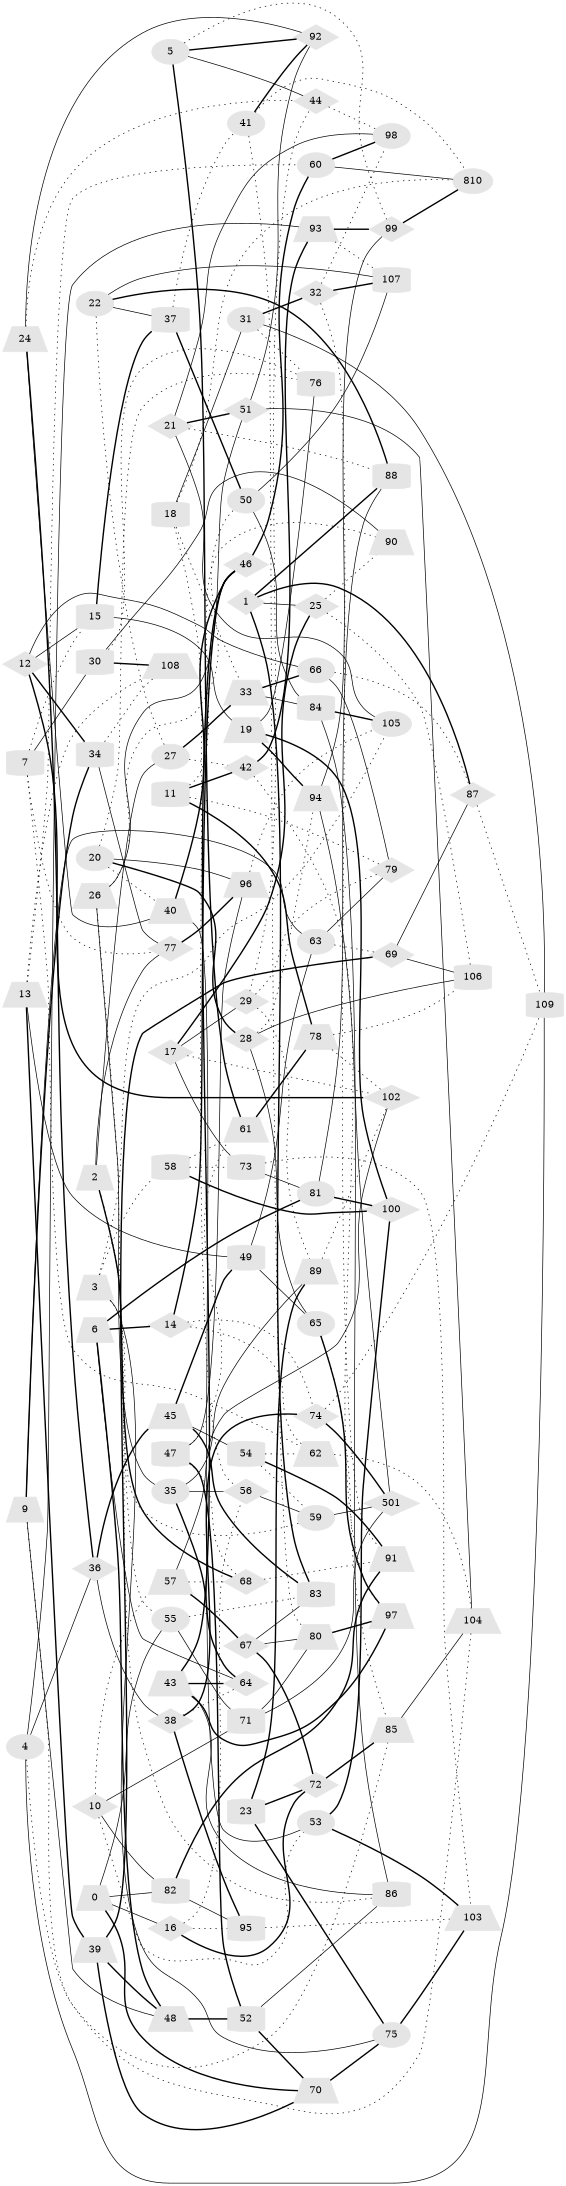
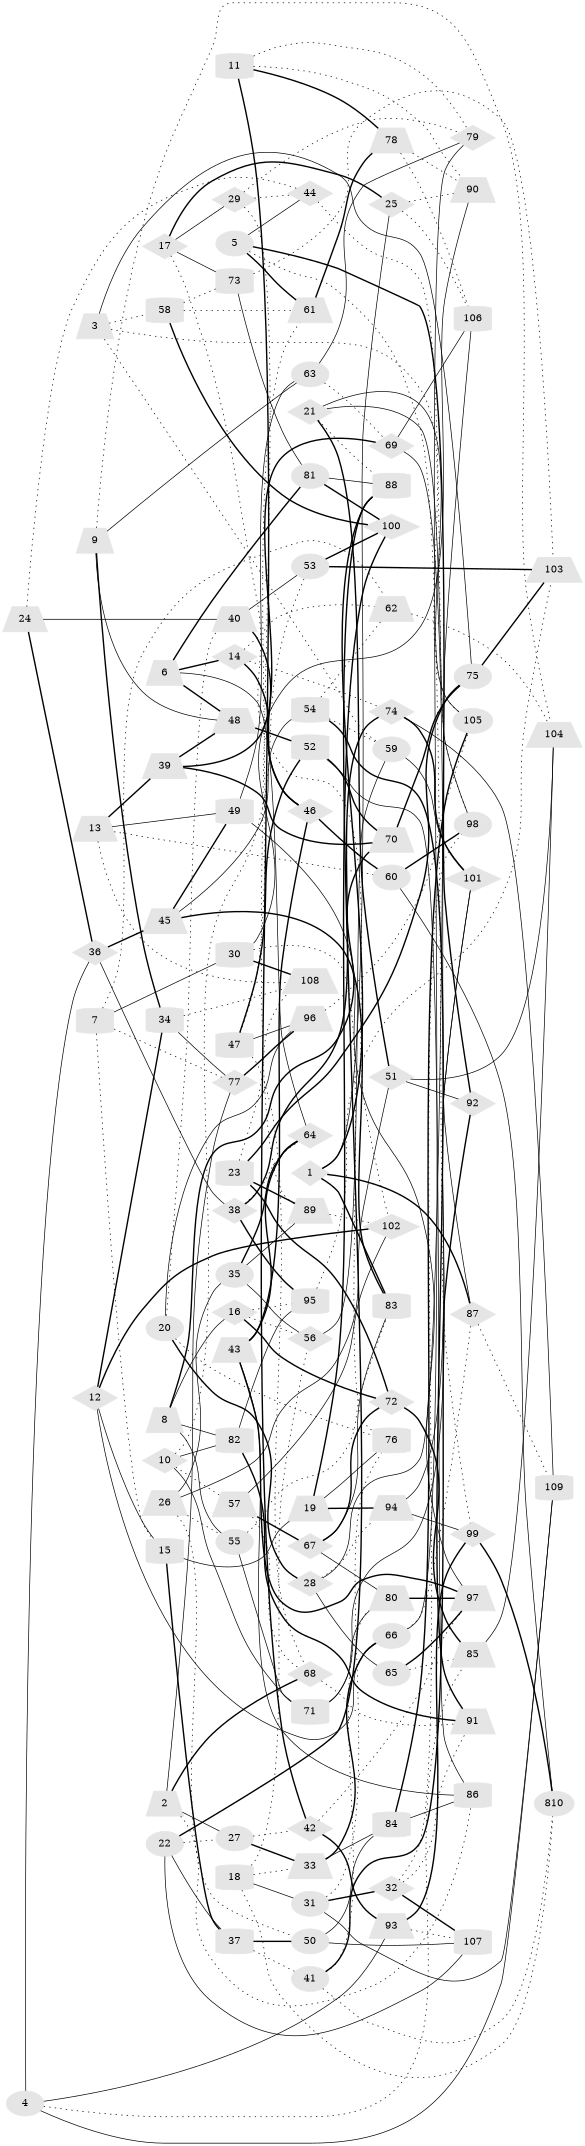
  graph {
    rankdir=LR
    node [color=gray90 shape=diamond style=filled]
    edge [style=solid]
    1
    25
    83 [shape=cylinder]
    87
    88 [shape=cylinder]
    90 [shape=trapezium]
    106 [shape=cylinder]
    109 [shape=cylinder]
    2 [shape=trapezium]
    27 [shape=ellipse]
    68
    77
    86 [shape=cylinder]
    42
    33 [shape=trapezium]
    91 [shape=trapezium]
    96 [shape=trapezium]
    3 [shape=trapezium]
    58 [shape=cylinder]
    59 [shape=ellipse]
    75 [shape=ellipse]
    105 [shape=ellipse]
    61 [shape=trapezium]
    73 [shape=cylinder]
    100
-   101 [label=501]
+   101
    103 [shape=trapezium]
    4 [shape=ellipse]
    36
    85 [shape=trapezium]
    93 [shape=trapezium]
    38
    45 [shape=trapezium]
    104 [shape=trapezium]
    99
    107 [shape=cylinder]
    5 [shape=ellipse]
    44
    92
    98 [shape=ellipse]
    78 [shape=trapezium]
    n42 [label=810 shape=ellipse]
    6 [shape=trapezium]
    14
    48 [shape=trapezium]
    64
    81 [shape=ellipse]
    62 [shape=trapezium]
    46
    74
    52 [shape=cylinder]
    7 [shape=cylinder]
    15 [shape=cylinder]
    30 [shape=cylinder]
    19 [shape=trapezium]
    37 [shape=cylinder]
    108 [shape=trapezium]
    76 [shape=cylinder]
-   8 [shape=trapezium label=0]
+   8 [shape=trapezium]
    16
    55 [shape=ellipse]
    70 [shape=trapezium]
    82 [shape=cylinder]
    56
    72
    95 [shape=cylinder]
    71 [shape=cylinder]
    9 [shape=trapezium]
    34 [shape=cylinder]
    63 [shape=ellipse]
    79
    69
    10
    53 [shape=ellipse]
    57 [shape=trapezium]
    102
    67
    80 [shape=trapezium]
    11 [shape=cylinder]
    97 [shape=trapezium]
    12
    66 [shape=ellipse]
    13 [shape=trapezium]
    39 [shape=trapezium]
    49 [shape=cylinder]
    60 [shape=ellipse]
    65 [shape=ellipse]
    94 [shape=trapezium]
    50 [shape=ellipse]
    41 [shape=ellipse]
    17
    29
    89 [shape=trapezium]
    18 [shape=cylinder]
    31 [shape=ellipse]
    32
    84 [shape=cylinder]
    20 [shape=ellipse]
    28
    40 [shape=trapezium]
    21
    51
    22 [shape=ellipse]
    23 [shape=cylinder]
    24 [shape=trapezium]
    26 [shape=trapezium]
    35 [shape=ellipse]
    54 [shape=cylinder]
    43 [shape=trapezium]
    47 [shape=cylinder]
    1 -- 25
    1 -- 83 [style=bold]
    1 -- 87 [style=bold]
    1 -- 88 [style=bold]
    25 -- 90 [style=dotted]
    25 -- 106 [style=dotted]
    87 -- 109 [style=dotted]
    2 -- 27
    2 -- 68 [style=bold]
    2 -- 77
    2 -- 86 [style=dotted]
    27 -- 42 [style=dotted]
    27 -- 33 [style=bold]
    68 -- 91 [style=dotted]
    77 -- 96 [style=bold]
    42 -- 93 [style=bold]
    42 -- 97 [style=dotted]
    33 -- 66 [style=bold]
    33 -- 84
    96 -- 105 [style=dotted]
    3 -- 58 [style=dotted]
    3 -- 59 [style=dotted]
    3 -- 75
    3 -- 105 [style=dotted]
    58 -- 61 [style=dotted]
    58 -- 73 [style=dotted]
    58 -- 100 [style=bold]
    59 -- 101
    75 -- 103 [style=bold]
    61 -- 78 [style=bold]
    73 -- 103 [style=dotted]
    73 -- 81
    4 -- 109
    4 -- 36
    4 -- 85 [style=dotted]
    4 -- 93
    36 -- 38
    36 -- 45 [style=bold]
    85 -- 104
    93 -- 99 [style=bold]
    93 -- 107 [style=dotted]
    38 -- 64 [style=dotted]
    38 -- 74 [style=bold]
    38 -- 95 [style=bold]
    45 -- 83 [style=bold]
    45 -- 49 [style=bold]
    45 -- 54
    99 -- n42 [style=bold]
    5 -- 61 [style=bold]
    5 -- 99 [style=dotted]
    5 -- 44
    5 -- 92 [style=bold]
    44 -- 98 [style=dotted]
-   78 -- 102 [style=dotted]
+   78 -- 90 [style=dotted]
    78 -- 106 [style=dotted]
    6 -- 14 [style=bold]
    6 -- 48 [style=bold]
    6 -- 64
    6 -- 81 [style=bold]
    14 -- 62 [style=dotted]
    14 -- 46 [style=bold]
    14 -- 74 [style=dotted]
    48 -- 52 [style=bold]
    81 -- 88
    81 -- 100 [style=bold]
    62 -- 104 [style=dotted]
    46 -- 60 [style=bold]
-   74 -- 109 [style=dotted]
+   74 -- 109
    74 -- 101 [style=bold]
    52 -- 86
    52 -- 70 [style=bold]
    7 -- 77 [style=dotted]
    7 -- 62 [style=dotted]
    7 -- 15 [style=dotted]
    7 -- 30
    15 -- 19
    15 -- 37 [style=bold]
    30 -- 90
    30 -- 108 [style=bold]
    30 -- 76 [style=dotted]
    19 -- 100 [style=bold]
    19 -- 76
    19 -- 94 [style=bold]
    37 -- 50 [style=bold]
    37 -- 41 [style=dotted]
    8 -- 16
    8 -- 55
    8 -- 70 [style=bold]
    8 -- 82
    16 -- 56 [style=dotted]
    16 -- 72 [style=bold]
    16 -- 95 [style=dotted]
    55 -- 83 [style=dotted]
    55 -- 71
    70 -- 75 [style=bold]
    82 -- 91 [style=bold]
    82 -- 95
    56 -- 59
    72 -- 85 [style=bold]
    95 -- 103 [style=dotted]
    71 -- 101
    71 -- 80
    9 -- 104 [style=dotted]
    9 -- 48
    9 -- 34 [style=bold]
    9 -- 63
    34 -- 77
    34 -- 108 [style=dotted]
    63 -- 79
    63 -- 69 [style=dotted]
    69 -- 87
    69 -- 106
    10 -- 82
    10 -- 71
    10 -- 53 [style=dotted]
    10 -- 57 [style=dotted]
    53 -- 100 [style=bold]
    53 -- 103 [style=bold]
    57 -- 68 [style=dotted]
    57 -- 102
    57 -- 67 [style=bold]
    67 -- 83
    67 -- 72 [style=bold]
    67 -- 80
    80 -- 97 [style=bold]
    11 -- 90 [style=dotted]
    11 -- 42 [style=bold]
    11 -- 78 [style=bold]
    11 -- 79 [style=dotted]
    12 -- 15
    12 -- 34 [style=bold]
    12 -- 102 [style=bold]
    12 -- 66
    66 -- 87 [style=dotted]
    66 -- 79
    13 -- 108 [style=dotted]
    13 -- 39 [style=bold]
    13 -- 49
    13 -- 60 [style=dotted]
    39 -- 48 [style=bold]
    39 -- 70 [style=bold]
    39 -- 69 [style=bold]
    49 -- 63
-   49 -- 65
+   49 -- 97
    60 -- 98 [style=bold]
    60 -- n42
    65 -- 85 [style=dotted]
    65 -- 97 [style=bold]
    94 -- 101
    94 -- 99
    50 -- 107
    50 -- 84
    41 -- 92 [style=bold]
    41 -- n42 [style=dotted]
    41 -- 80 [style=dotted]
    17 -- 25 [style=bold]
    17 -- 73
    17 -- 102 [style=dotted]
    17 -- 29
    29 -- 44 [style=dotted]
    29 -- 79 [style=dotted]
    29 -- 89 [style=dotted]
    89 -- 102 [style=dotted]
    18 -- 33 [style=dotted]
    18 -- n42 [style=dotted]
    18 -- 56 [style=dotted]
    18 -- 31
    31 -- 109
    31 -- 76 [style=dotted]
    31 -- 32 [style=bold]
    32 -- 91 [style=dotted]
    32 -- 107 [style=bold]
    32 -- 98 [style=dotted]
    84 -- 86
    84 -- 105 [style=bold]
    20 -- 96
    20 -- 76 [style=dotted]
    20 -- 28 [style=bold]
    20 -- 40 [style=dotted]
    28 -- 106
    28 -- 65
    28 -- 94 [style=dotted]
    40 -- 46 [style=bold]
    40 -- 53
    21 -- 88 [style=dotted]
    21 -- 105
    21 -- 98
    21 -- 51 [style=bold]
    51 -- 104
    51 -- 92
    22 -- 88 [style=bold]
    22 -- 27 [style=dotted]
    22 -- 107
    22 -- 37
    23 -- 75 [style=bold]
+   23 -- 108 [style=dotted]
    23 -- 72 [style=bold]
    23 -- 89 [style=bold]
    24 -- 36 [style=bold]
    24 -- 44 [style=dotted]
-   24 -- 92
    24 -- 40
    26 -- 55 [style=dotted]
    26 -- 50 [style=dotted]
    26 -- 51
    26 -- 35
    35 -- 64 [style=bold]
    35 -- 56
    35 -- 89
    54 -- 91 [style=bold]
    54 -- 59 [style=dotted]
    54 -- 62 [style=dotted]
    43 -- 86
    43 -- 64 [style=bold]
    43 -- 46 [style=bold]
    43 -- 97 [style=bold]
    47 -- 68 [style=dotted]
    47 -- 96
    47 -- 61 [style=dotted]
    47 -- 52 [style=bold]
  }
